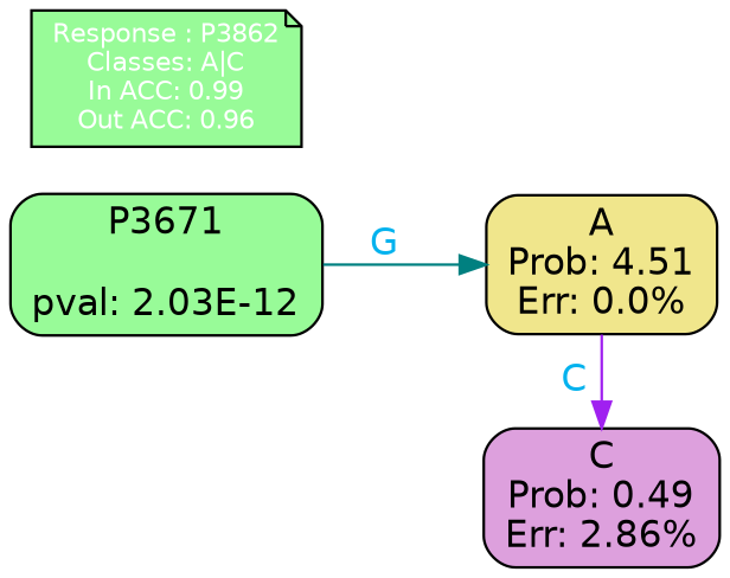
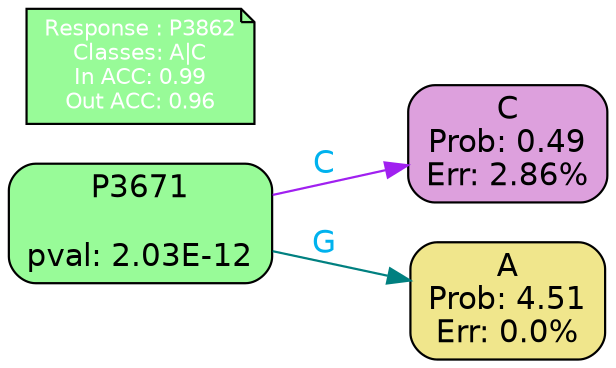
  digraph {
    rankdir=LR
    ranksep=equally
    splines=polylines
    node [color=black fillcolor=palegreen fontname=helvetica shape=box style="filled, rounded"]
    edge [fontcolor=deepskyblue2 fontname=helvetica]
    n1 [fillcolor=plum label="C\nProb: 0.49\nErr: 2.86%"]
    n2 [fillcolor=khaki label="A\nProb: 4.51\nErr: 0.0%"]
    n3 [align=left fontcolor=white fontsize=10 label="Response : P3862\nClasses: A|C\nIn ACC: 0.99\nOut ACC: 0.96\n" shape=note style=filled]
    n4 [label="P3671\n\npval: 2.03E-12"]
    subgraph sub_1 {
      rank=same
      n1
      n2
    }
    subgraph sub_2 {
      rank=same
      n3
      n4
    }
-   n2 -> n1 [color=purple label=C]
+   n4 -> n1 [color=purple label=C]
    n4 -> n2 [color=teal label=G]
  }
